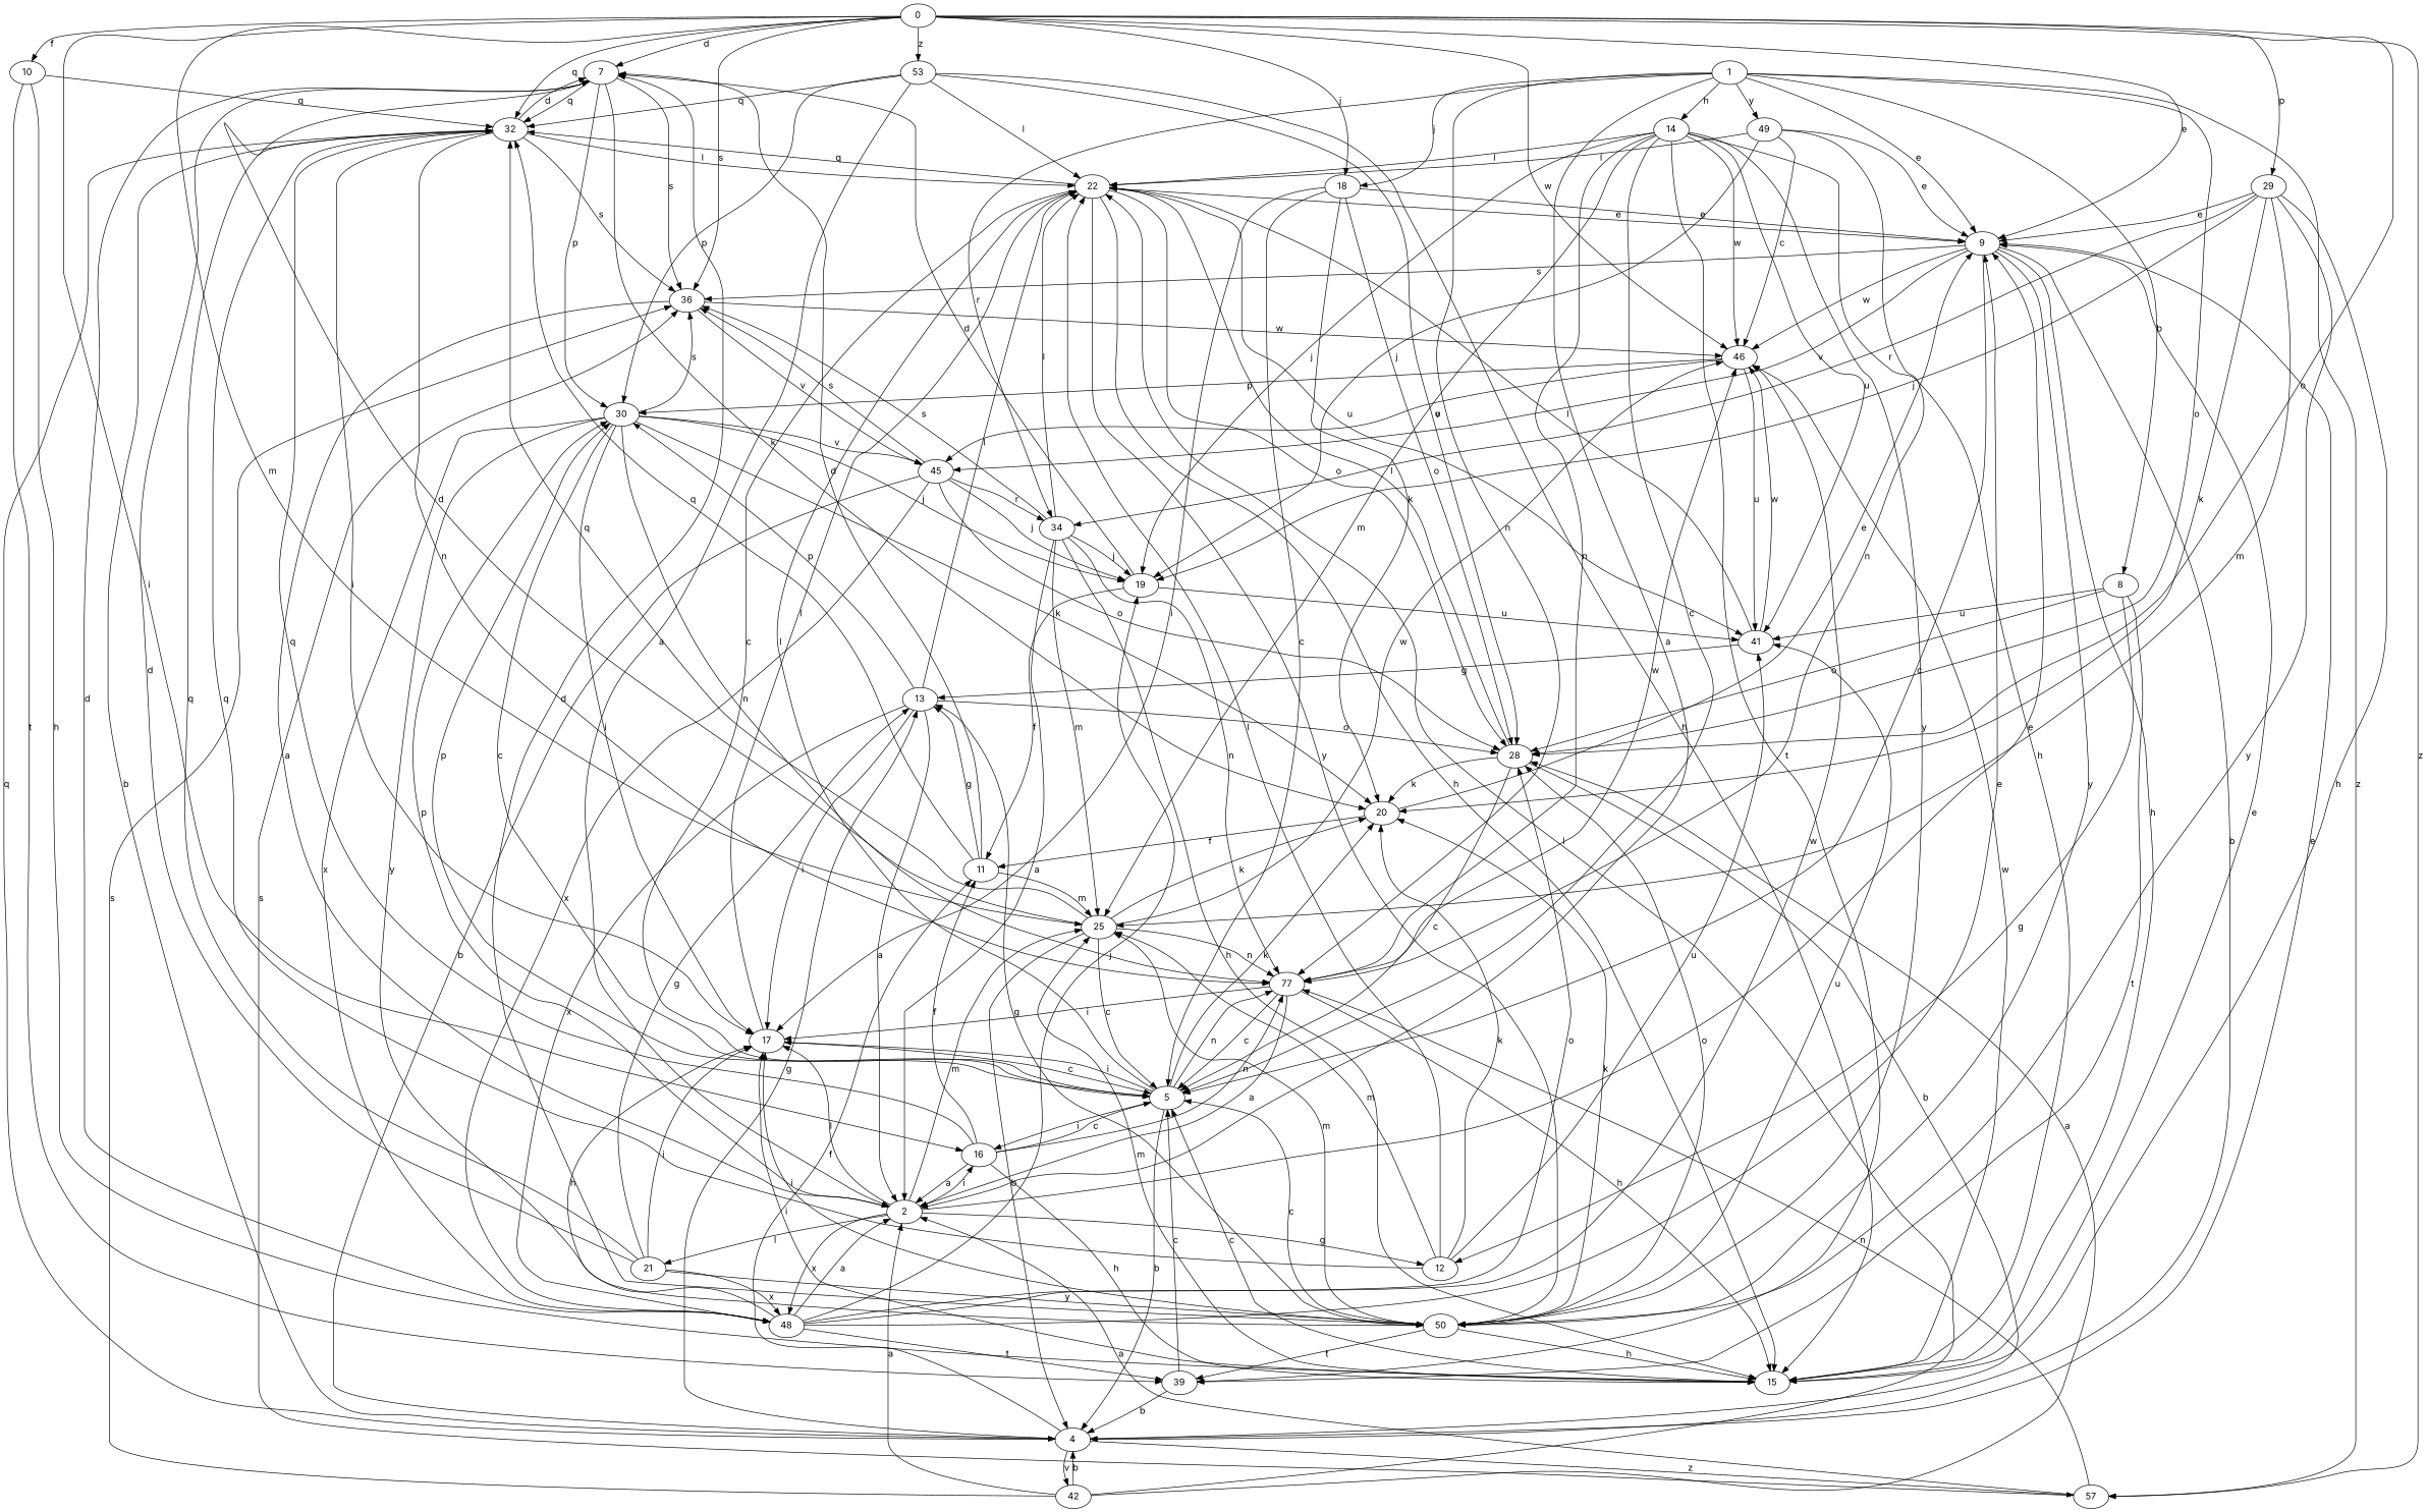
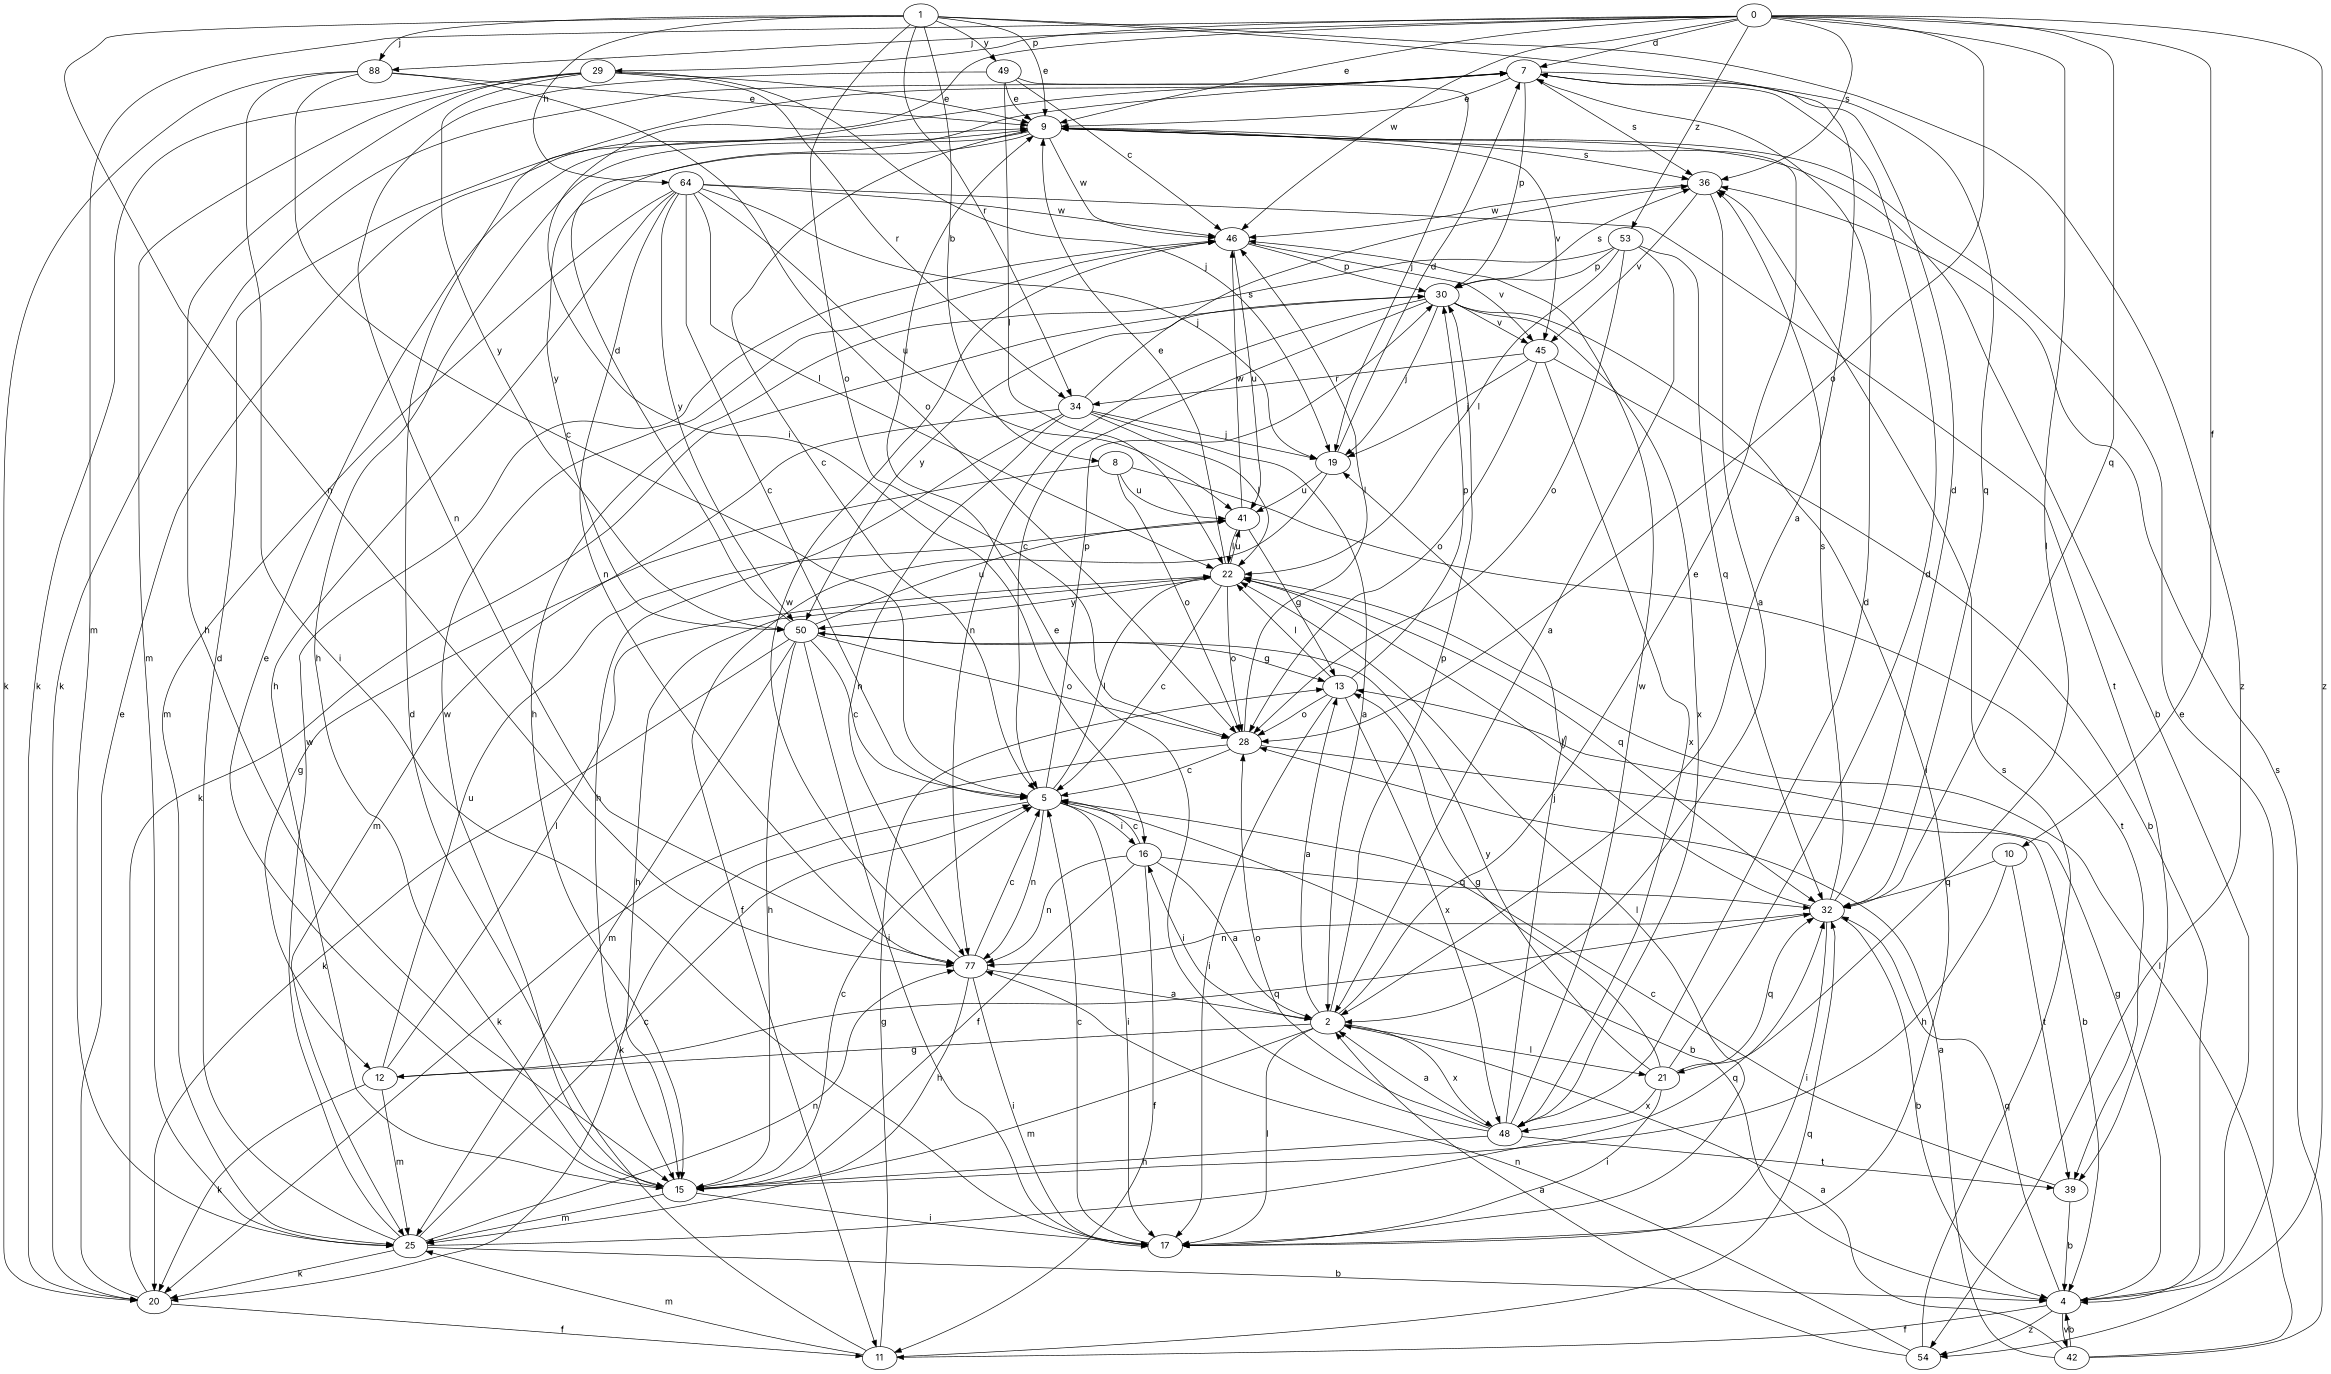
  strict digraph {
    fontname=Inter
    node [fontname=Inter]
    edge [fontname=Inter]
    0
    7
    9
    10
    16
-   18
+   18 [label=88]
    21
    25
    28
    29
    32
    36
    46
    53
-   54 [label=57]
+   54
    30
    20
    4
    5
    15
    n21 [label=45]
    50
    39
    2
    n25 [label=77]
    11
    17
    48
    13
    22
    34
    19
    41
    1
    n35 [label=8]
-   14
+   14 [label=64]
    49
    12
    42
    0 -> 7 [label=d]
    0 -> 9 [label=e]
    0 -> 10 [label=f]
    0 -> 16 [label=i]
    0 -> 18 [label=j]
+   0 -> 21 [label=l]
    0 -> 25 [label=m]
    0 -> 28 [label=o]
    0 -> 29 [label=p]
    0 -> 32 [label=q]
    0 -> 36 [label=s]
    0 -> 46 [label=w]
    0 -> 53 [label=z]
    0 -> 54 [label=z]
+   7 -> 9 [label=e]
    7 -> 32 [label=q]
    7 -> 36 [label=s]
    7 -> 30 [label=p]
    7 -> 20 [label=k]
    9 -> 36 [label=s]
    9 -> 46 [label=w]
    9 -> 4 [label=b]
    9 -> 5 [label=c]
    9 -> 15 [label=h]
    9 -> n21 [label=v]
    9 -> 50 [label=y]
    10 -> 32 [label=q]
    10 -> 15 [label=h]
    10 -> 39 [label=t]
    16 -> 32 [label=q]
    16 -> 5 [label=c]
-   16 -> 15 [label=h]
+   16 -> 15 [label=f]
    16 -> 2 [label=a]
    16 -> n25 [label=n]
    16 -> 11 [label=f]
    18 -> 9 [label=e]
    18 -> 28 [label=o]
    18 -> 20 [label=k]
    18 -> 5 [label=c]
    18 -> 17 [label=i]
    21 -> 7 [label=d]
    21 -> 32 [label=q]
    21 -> 50 [label=y]
    21 -> 17 [label=i]
    21 -> 48 [label=x]
    21 -> 13 [label=g]
    25 -> 7 [label=d]
    25 -> 32 [label=q]
    25 -> 46 [label=w]
    25 -> 20 [label=k]
    25 -> 4 [label=b]
    25 -> 5 [label=c]
    25 -> n25 [label=n]
    28 -> 20 [label=k]
    28 -> 4 [label=b]
    28 -> 5 [label=c]
-   28 -> 22 [label=l]
+   28 -> 46 [label=l]
    29 -> 9 [label=e]
    29 -> 25 [label=m]
    29 -> 20 [label=k]
    29 -> 15 [label=h]
    29 -> 50 [label=y]
    29 -> 34 [label=r]
    29 -> 19 [label=j]
    32 -> 7 [label=d]
    32 -> 36 [label=s]
    32 -> 4 [label=b]
    32 -> n25 [label=n]
    32 -> 17 [label=i]
    32 -> 22 [label=l]
    36 -> 46 [label=w]
    36 -> n21 [label=v]
    36 -> 2 [label=a]
    46 -> 30 [label=p]
    46 -> n21 [label=v]
    46 -> 41 [label=u]
    53 -> 28 [label=o]
    53 -> 32 [label=q]
    53 -> 30 [label=p]
    53 -> 15 [label=h]
    53 -> 2 [label=a]
    53 -> 22 [label=l]
    54 -> 36 [label=s]
    54 -> 2 [label=a]
    54 -> n25 [label=n]
    30 -> 36 [label=s]
-   30 -> 20 [label=k]
+   20 -> 30 [label=k]
    30 -> 5 [label=c]
    30 -> n21 [label=v]
    30 -> 50 [label=y]
    30 -> n25 [label=n]
    30 -> 17 [label=i]
    30 -> 48 [label=x]
    30 -> 19 [label=j]
    20 -> 9 [label=e]
    20 -> 11 [label=f]
    4 -> 9 [label=e]
    4 -> 32 [label=q]
    4 -> 54 [label=z]
    4 -> 11 [label=f]
    4 -> 13 [label=g]
    4 -> 42 [label=v]
    5 -> 16 [label=i]
    5 -> 30 [label=p]
    5 -> 20 [label=k]
    5 -> 4 [label=b]
    5 -> n25 [label=n]
    5 -> 17 [label=i]
    5 -> 22 [label=l]
    15 -> 9 [label=e]
    15 -> 25 [label=m]
    15 -> 46 [label=w]
    15 -> 5 [label=c]
    15 -> 17 [label=i]
    n21 -> 28 [label=o]
-   n21 -> 36 [label=s]
    n21 -> 4 [label=b]
    n21 -> 48 [label=x]
    n21 -> 34 [label=r]
    n21 -> 19 [label=j]
    50 -> 7 [label=d]
    50 -> 25 [label=m]
    50 -> 28 [label=o]
    50 -> 20 [label=k]
    50 -> 5 [label=c]
    50 -> 15 [label=h]
-   50 -> 39 [label=t]
    50 -> 17 [label=i]
    50 -> 13 [label=g]
    50 -> 41 [label=u]
    39 -> 4 [label=b]
    39 -> 5 [label=c]
    2 -> 9 [label=e]
    2 -> 16 [label=i]
    2 -> 21 [label=l]
    2 -> 25 [label=m]
    2 -> 30 [label=p]
    2 -> 17 [label=l]
    2 -> 48 [label=x]
    2 -> 12 [label=g]
    n25 -> 46 [label=w]
    n25 -> 5 [label=c]
    n25 -> 15 [label=h]
    n25 -> 2 [label=a]
    n25 -> 17 [label=i]
    11 -> 7 [label=d]
    11 -> 25 [label=m]
    11 -> 32 [label=q]
    11 -> 13 [label=g]
    17 -> 5 [label=c]
    17 -> 22 [label=l]
    48 -> 7 [label=d]
    48 -> 9 [label=e]
    48 -> 28 [label=o]
    48 -> 46 [label=w]
-   48 -> 17 [label=h]
+   48 -> 15 [label=h]
    48 -> 39 [label=t]
    48 -> 2 [label=a]
    48 -> 19 [label=j]
    13 -> 28 [label=o]
    13 -> 30 [label=p]
-   13 -> 2 [label=a]
+   2 -> 13 [label=a]
    13 -> 17 [label=i]
    13 -> 48 [label=x]
    13 -> 22 [label=l]
    22 -> 9 [label=e]
    22 -> 28 [label=o]
    22 -> 32 [label=q]
    22 -> 5 [label=c]
    22 -> 15 [label=h]
    22 -> 50 [label=y]
    22 -> 41 [label=u]
    34 -> 25 [label=m]
    34 -> 36 [label=s]
    34 -> 15 [label=h]
    34 -> 2 [label=a]
    34 -> n25 [label=n]
    34 -> 22 [label=l]
    34 -> 19 [label=j]
    19 -> 7 [label=d]
    19 -> 11 [label=f]
    19 -> 41 [label=u]
    41 -> 46 [label=w]
    41 -> 13 [label=g]
    41 -> 22 [label=l]
    1 -> 9 [label=e]
    1 -> 18 [label=j]
    1 -> 28 [label=o]
    1 -> 54 [label=z]
    1 -> 2 [label=a]
    1 -> n25 [label=n]
    1 -> 34 [label=r]
    1 -> n35 [label=b]
    1 -> 14 [label=h]
    1 -> 49 [label=y]
    n35 -> 28 [label=o]
    n35 -> 39 [label=t]
    n35 -> 41 [label=u]
    n35 -> 12 [label=g]
    14 -> 25 [label=m]
    14 -> 46 [label=w]
    14 -> 5 [label=c]
    14 -> 15 [label=h]
    14 -> 50 [label=y]
    14 -> 39 [label=t]
    14 -> n25 [label=n]
    14 -> 22 [label=l]
    14 -> 19 [label=j]
    14 -> 41 [label=u]
    49 -> 9 [label=e]
    49 -> 46 [label=c]
    49 -> n25 [label=n]
    49 -> 22 [label=l]
    49 -> 19 [label=j]
    12 -> 25 [label=m]
    12 -> 32 [label=q]
    12 -> 20 [label=k]
    12 -> 22 [label=l]
    12 -> 41 [label=u]
    42 -> 28 [label=a]
    42 -> 36 [label=s]
    42 -> 4 [label=b]
    42 -> 2 [label=a]
    42 -> 22 [label=l]
  }
